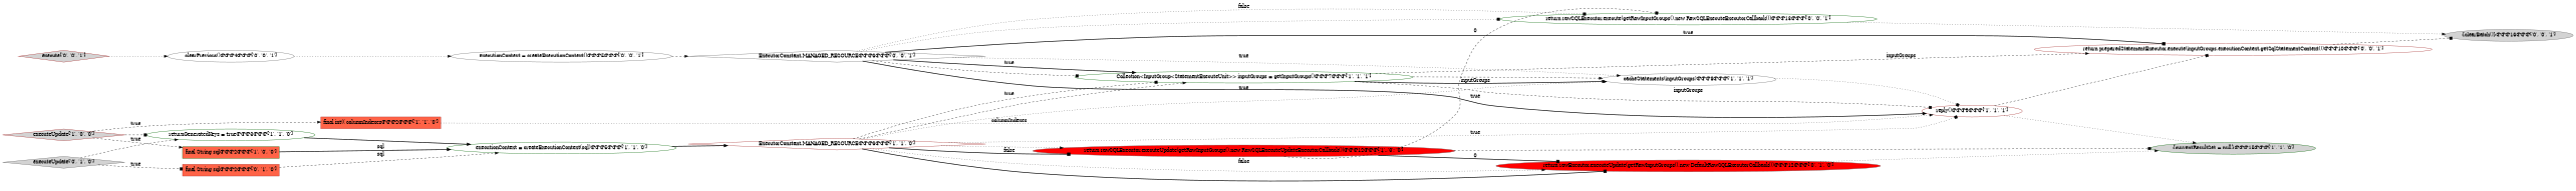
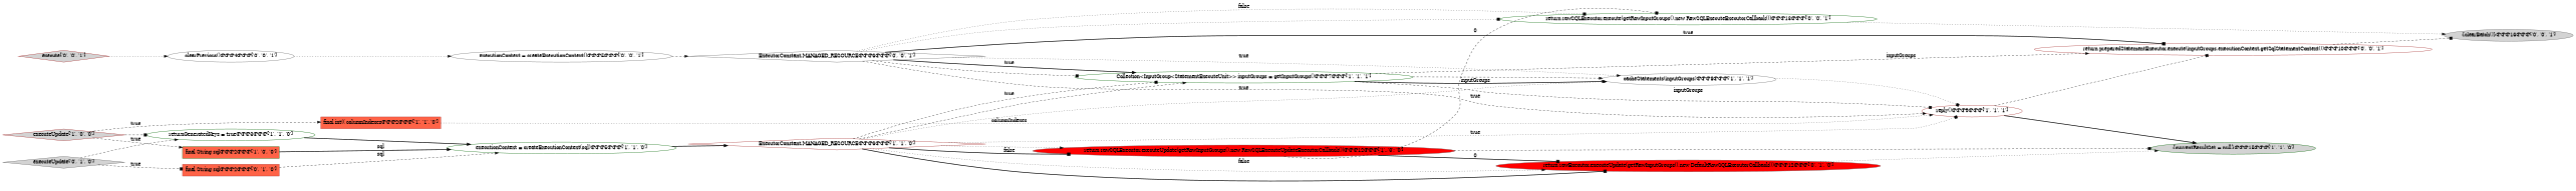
  digraph {
    rankdir=LR
    node [color=gray40 fillcolor=white shape=ellipse style=filled]
    edge [arrowhead=normal style=dashed]
    n1 [color=darkgreen label="return rawSQLExecutor.execute(getRawInputGroups(),new RawSQLExecuteExecutorCallback())@@@13@@@['0', '0', '1']"]
    n2 [fillcolor=lightgray label="{clearBatch()}@@@16@@@['0', '0', '1']"]
    n3 [fillcolor=red label="return rawExecutor.executeUpdate(getRawInputGroups(),new DefaultRawSQLExecutorCallback())@@@12@@@['0', '1', '0']"]
    n4 [color=darkgreen fillcolor=lightgray label="{currentResultSet = null}@@@15@@@['1', '1', '0']"]
    n5 [color=darkgreen fillcolor=tomato label="final String sql@@@2@@@['1', '0', '0']" shape=box]
    n6 [color=darkgreen label="executionContext = createExecutionContext(sql)@@@5@@@['1', '1', '0']"]
    n7 [color=brown label="ExecutorConstant.MANAGED_RESOURCE@@@6@@@['1', '1', '0']" shape=diamond]
    n8 [color=brown fillcolor=tomato label="final String sql@@@2@@@['0', '1', '0']" shape=box]
    n9 [color=brown fillcolor=tomato label="final int(( columnIndexes@@@2@@@['1', '1', '0']" shape=box]
    n10 [color=brown label="reply()@@@9@@@['1', '1', '1']"]
    n11 [color=brown label="return preparedStatementExecutor.execute(inputGroups,executionContext.getSqlStatementContext())@@@10@@@['0', '0', '1']"]
    n12 [label="ExecutorConstant.MANAGED_RESOURCE@@@6@@@['0', '0', '1']" shape=diamond]
    n13 [label="cacheStatements(inputGroups)@@@8@@@['1', '1', '1']"]
    n14 [color=darkgreen label="Collection<InputGroup<StatementExecuteUnit>> inputGroups = getInputGroups()@@@7@@@['1', '1', '1']"]
    n15 [color=darkgreen label="returnGeneratedKeys = true@@@3@@@['1', '1', '0']"]
    n16 [color=brown fillcolor=lightgray label="execute['0', '0', '1']" shape=diamond]
    n17 [label="clearPrevious()@@@4@@@['0', '0', '1']"]
    n18 [label="executionContext = createExecutionContext()@@@5@@@['0', '0', '1']"]
    n19 [fillcolor=lightgray label="executeUpdate['0', '1', '0']" shape=diamond]
    n20 [fillcolor=red label="return rawSQLExecutor.executeUpdate(getRawInputGroups(),new RawSQLExecuteUpdateExecutorCallback())@@@12@@@['1', '0', '0']"]
    n21 [color=brown fillcolor=lightgray label="executeUpdate['1', '0', '0']" shape=diamond]
    n1 -> n2 [style=dotted]
    n3 -> n4 [style=dotted]
    n5 -> n6 [label=sql style=bold]
    n6 -> n7 [style=bold]
    n7 -> n3 [label=false style=dotted]
    n7 -> n3 [arrowhead=box style=bold]
    n7 -> n10 [arrowhead=box label=true style=dotted]
    n7 -> n13 [label=true style=dotted]
    n7 -> n14
    n7 -> n14 [arrowhead=box label=true]
    n7 -> n20 [style=dotted]
    n7 -> n20 [arrowhead=box label=false style=bold]
    n8 -> n6 [label=sql]
    n9 -> n10 [label=columnIndexes style=dotted]
-   n10 -> n4 [style=dotted]
+   n10 -> n4 [style=bold]
    n10 -> n11 [arrowhead=box]
    n11 -> n2 [arrowhead=box]
    n12 -> n1 [arrowhead=box style=dotted]
    n12 -> n1 [arrowhead=box label=false style=dotted]
-   n12 -> n10 [label=true style=bold]
+   n12 -> n10 [label=true]
    n12 -> n11 [arrowhead=box label=true style=bold]
    n12 -> n13 [label=true style=dotted]
    n12 -> n14 [arrowhead=box]
    n12 -> n14 [label=true style=bold]
    n13 -> n10 [arrowhead=box style=dotted]
    n14 -> n10 [arrowhead=box label=inputGroups]
    n14 -> n11 [label=inputGroups]
    n14 -> n13
    n14 -> n13 [label=inputGroups style=bold]
    n15 -> n6 [style=bold]
    n16 -> n17 [style=dotted]
    n17 -> n18 [style=dotted]
    n18 -> n12
    n19 -> n8 [arrowhead=box label=true]
    n19 -> n15
    n20 -> n1 [arrowhead=box label=0]
    n20 -> n3 [arrowhead=box label=0 style=bold]
    n20 -> n4 [arrowhead=box]
    n21 -> n5 [label=true]
    n21 -> n9 [label=true]
    n21 -> n15 [arrowhead=box]
  }
